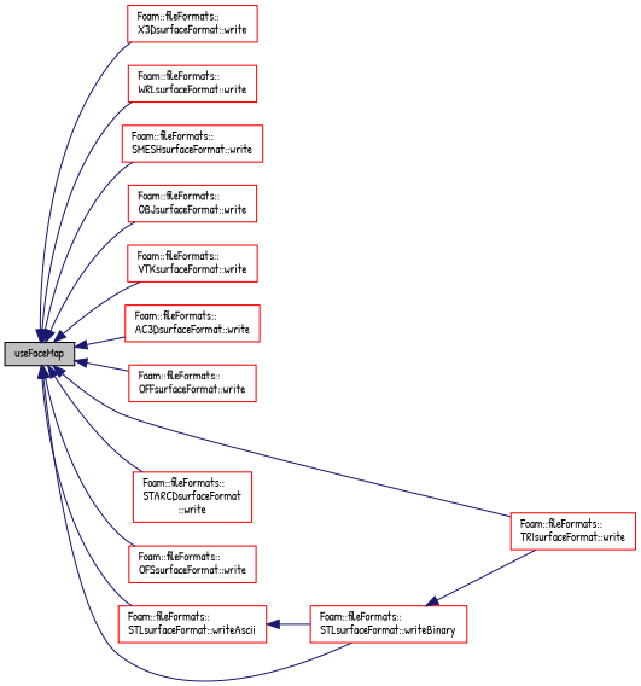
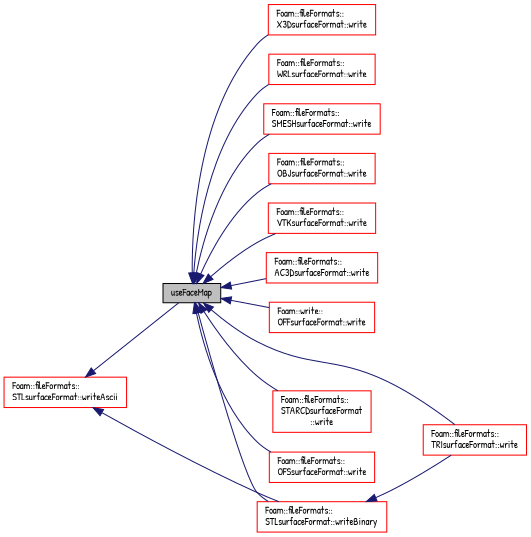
  digraph {
    fontname="Patrick Hand"
    rankdir=LR
    node [color=red fontname="Patrick Hand" fontsize=10 shape=record]
    edge [color=midnightblue dir=back fontname="Patrick Hand" fontsize=10 labelfontname=FreeSans labelfontsize=10 style=solid]
    n1 [color=black fillcolor=grey75 fontcolor=black height=0.2 label=useFaceMap style=filled width=0.4]
    n2 [height=0.2 label="Foam::fileFormats::\lX3DsurfaceFormat::write" width=0.4]
    n3 [height=0.2 label="Foam::fileFormats::\lWRLsurfaceFormat::write" width=0.4]
    n4 [height=0.2 label="Foam::fileFormats::\lSMESHsurfaceFormat::write" width=0.4]
    n5 [height=0.2 label="Foam::fileFormats::\lOBJsurfaceFormat::write" width=0.4]
    n6 [height=0.2 label="Foam::fileFormats::\lVTKsurfaceFormat::write" width=0.4]
    n7 [height=0.2 label="Foam::fileFormats::\lAC3DsurfaceFormat::write" width=0.4]
-   n8 [height=0.2 label="Foam::fileFormats::\lOFFsurfaceFormat::write" width=0.4]
+   n8 [height=0.2 label="Foam::write::\lOFFsurfaceFormat::write" width=0.4]
    n9 [height=0.2 label="Foam::fileFormats::\lTRIsurfaceFormat::write" width=0.4]
    n10 [height=0.2 label="Foam::fileFormats::\lSTARCDsurfaceFormat\l::write" width=0.4]
    n11 [height=0.2 label="Foam::fileFormats::\lOFSsurfaceFormat::write" width=0.4]
    n12 [height=0.2 label="Foam::fileFormats::\lSTLsurfaceFormat::writeAscii" width=0.4]
    n13 [height=0.2 label="Foam::fileFormats::\lSTLsurfaceFormat::writeBinary" width=0.4]
    n1 -> n2
    n1 -> n3
    n1 -> n4
    n1 -> n5
    n1 -> n6
    n1 -> n7
    n1 -> n8
    n1 -> n9
    n1 -> n10
    n1 -> n11
-   n1 -> n12
+   n12 -> n1
    n1 -> n13
    n12 -> n13
    n13 -> n9
  }
